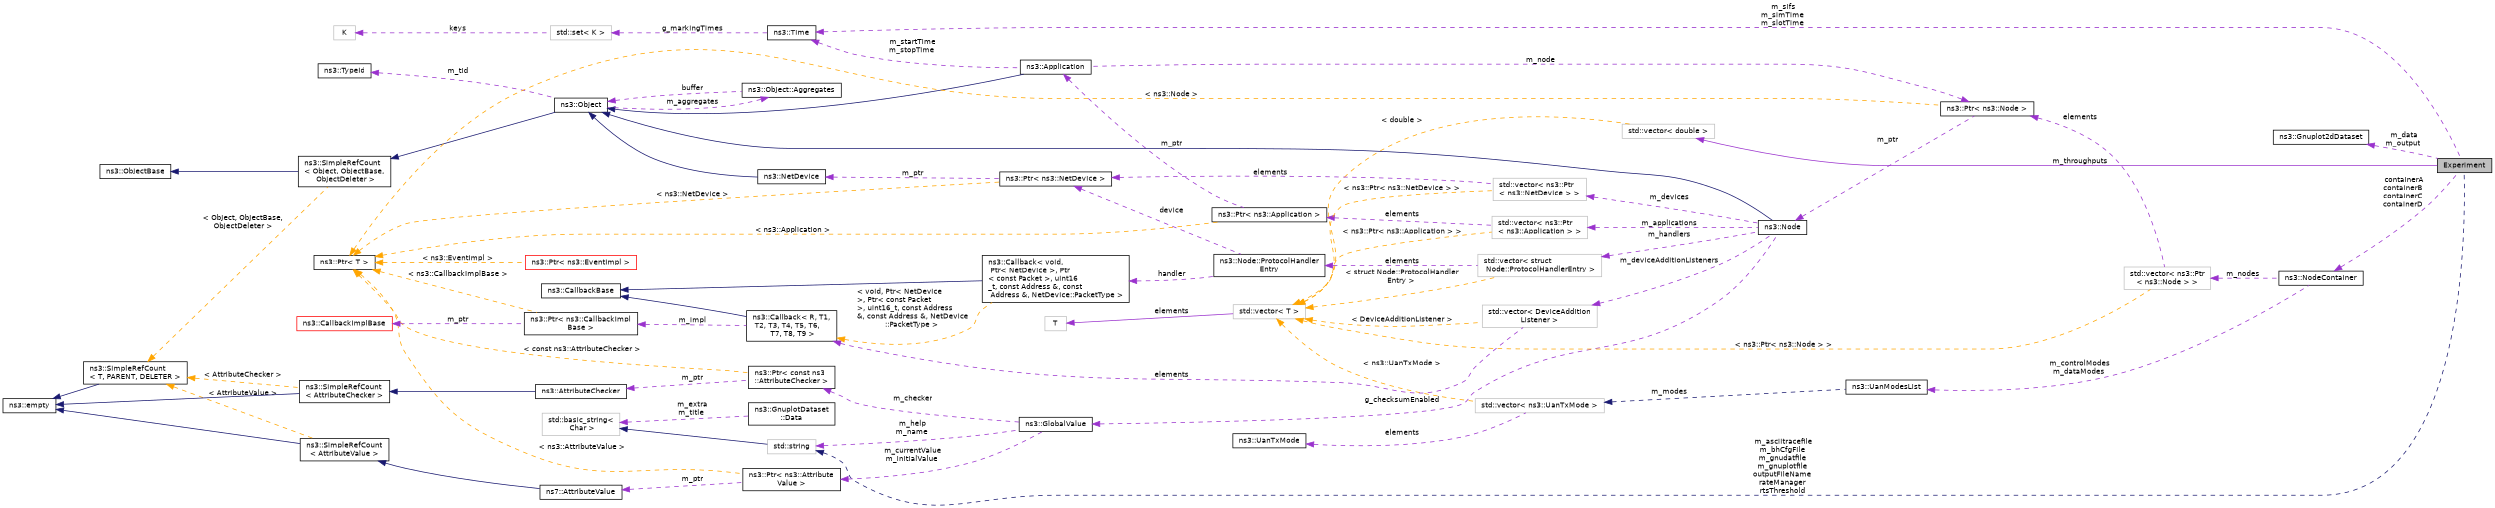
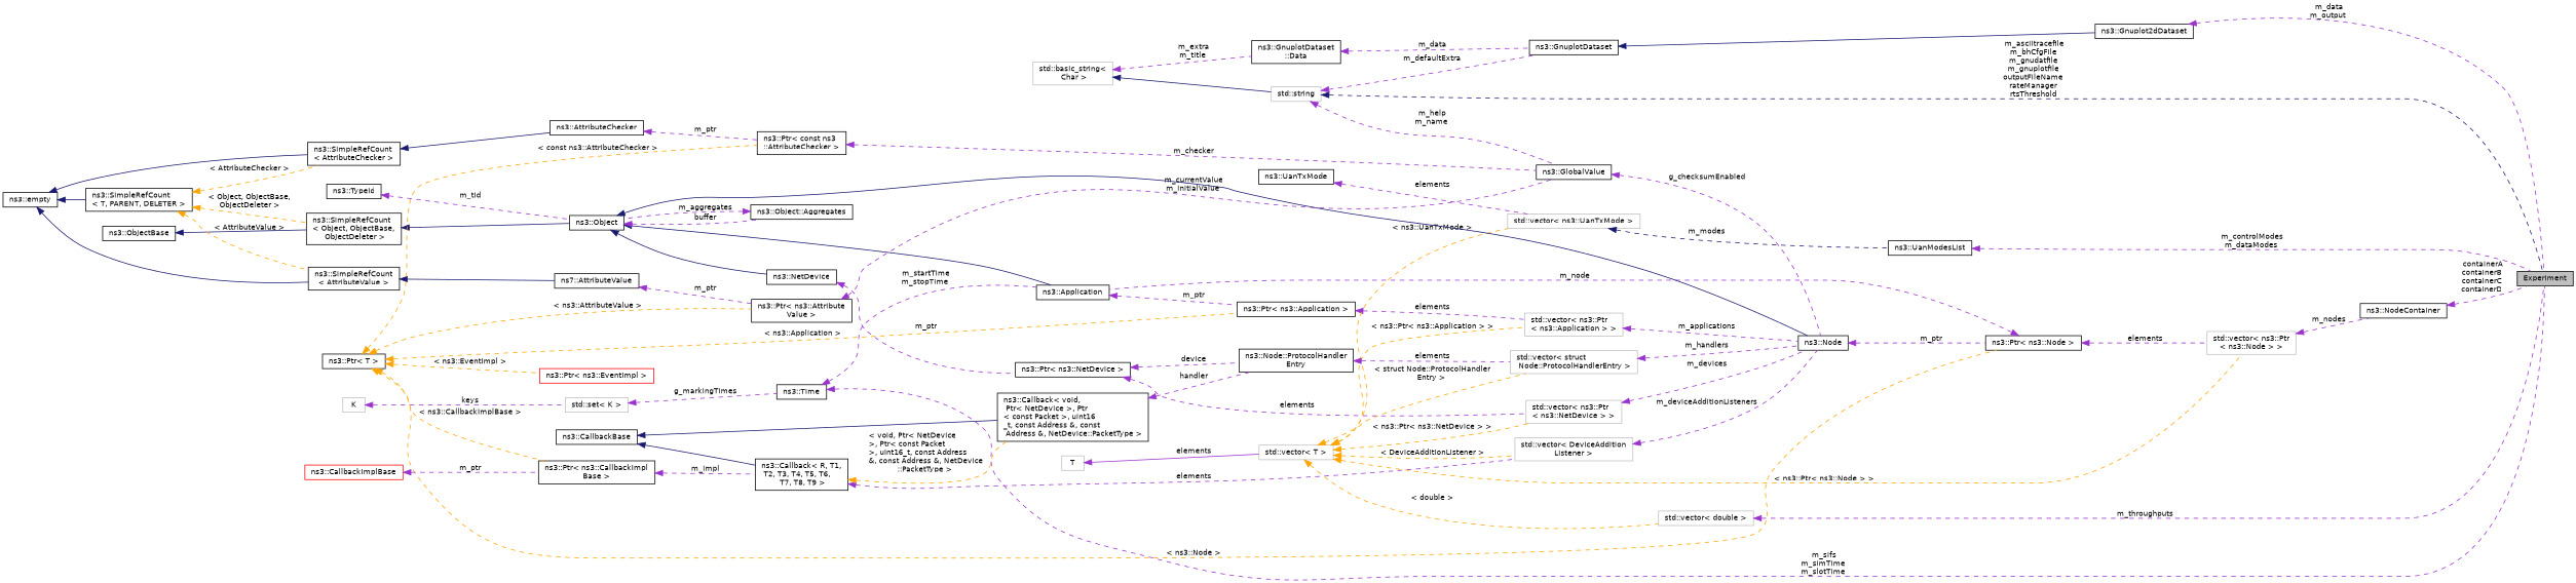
  digraph {
    rankdir=LR
    node [color=black fillcolor=white fontname=Helvetica fontsize=10 shape=record style=filled]
    edge [color=darkorchid3 dir=back fontname=Helvetica fontsize=10 labelfontname=Helvetica labelfontsize=10 style=dashed]
    n1 [fillcolor=grey75 fontcolor=black height=0.2 label=Experiment width=0.4]
    n2 [height=0.2 label="ns3::Time" width=0.4]
    n3 [height=0.2 label="ns3::Application" width=0.4]
    n4 [height=0.2 label="ns3::Ptr\< ns3::Application \>" width=0.4]
    n5 [color=grey75 height=0.2 label="std::set\< K \>" width=0.4]
    n6 [color=grey75 height=0.2 label=K width=0.4]
    n7 [height=0.2 label="ns3::Gnuplot2dDataset" width=0.4]
+   n8 [height=0.2 label="ns3::GnuplotDataset" width=0.4]
    n9 [height=0.2 label="ns3::GnuplotDataset\l::Data" width=0.4]
    n10 [color=grey75 height=0.2 label="std::string" width=0.4]
    n11 [height=0.2 label="ns3::GlobalValue" width=0.4]
    n12 [height=0.2 label="ns3::Node" width=0.4]
    n13 [color=grey75 height=0.2 label="std::basic_string\<\l Char \>" width=0.4]
    n14 [height=0.2 label="ns3::UanModesList" width=0.4]
    n15 [color=grey75 height=0.2 label="std::vector\< ns3::UanTxMode \>" width=0.4]
    n16 [height=0.2 label="ns3::UanTxMode" width=0.4]
    n17 [color=grey75 height=0.2 label="std::vector\< T \>" width=0.4]
    n18 [color=grey75 height=0.2 label="std::vector\< ns3::Ptr\l\< ns3::Node \> \>" width=0.4]
    n19 [color=grey75 height=0.2 label="std::vector\< ns3::Ptr\l\< ns3::Application \> \>" width=0.4]
    n20 [color=grey75 height=0.2 label="std::vector\< ns3::Ptr\l\< ns3::NetDevice \> \>" width=0.4]
    n21 [color=grey75 height=0.2 label="std::vector\< struct\l Node::ProtocolHandlerEntry \>" width=0.4]
    n22 [color=grey75 height=0.2 label="std::vector\< DeviceAddition\lListener \>" width=0.4]
    n23 [color=grey75 height=0.2 label="std::vector\< double \>" width=0.4]
    n24 [height=0.2 label="ns3::NodeContainer" width=0.4]
    n25 [color=grey75 height=0.2 label=T width=0.4]
    n26 [height=0.2 label="ns3::Ptr\< ns3::Node \>" width=0.4]
    n27 [height=0.2 label="ns3::Object" width=0.4]
    n28 [height=0.2 label="ns3::Object::Aggregates" width=0.4]
    n29 [height=0.2 label="ns3::NetDevice" width=0.4]
    n30 [height=0.2 label="ns3::Ptr\< ns3::NetDevice \>" width=0.4]
    n31 [height=0.2 label="ns3::SimpleRefCount\l\< Object, ObjectBase,\l ObjectDeleter \>" width=0.4]
    n32 [height=0.2 label="ns3::ObjectBase" width=0.4]
    n33 [height=0.2 label="ns3::SimpleRefCount\l\< T, PARENT, DELETER \>" width=0.4]
    n34 [height=0.2 label="ns3::SimpleRefCount\l\< AttributeValue \>" width=0.4]
    n35 [height=0.2 label="ns3::SimpleRefCount\l\< AttributeChecker \>" width=0.4]
    n36 [height=0.2 label="ns7::AttributeValue" width=0.4]
    n37 [height=0.2 label="ns3::AttributeChecker" width=0.4]
    n38 [height=0.2 label="ns3::empty" width=0.4]
    n39 [height=0.2 label="ns3::TypeId" width=0.4]
    n40 [color=red height=0.2 label="ns3::Ptr\< ns3::EventImpl \>" width=0.4]
    n41 [height=0.2 label="ns3::Ptr\< T \>" width=0.4]
    n42 [height=0.2 label="ns3::Ptr\< ns3::Attribute\lValue \>" width=0.4]
    n43 [height=0.2 label="ns3::Ptr\< const ns3\l::AttributeChecker \>" width=0.4]
    n44 [height=0.2 label="ns3::Ptr\< ns3::CallbackImpl\lBase \>" width=0.4]
    n45 [height=0.2 label="ns3::Node::ProtocolHandler\lEntry" width=0.4]
    n46 [height=0.2 label="ns3::Callback\< R, T1,\l T2, T3, T4, T5, T6,\l T7, T8, T9 \>" width=0.4]
    n47 [height=0.2 label="ns3::Callback\< void,\l Ptr\< NetDevice \>, Ptr\l\< const Packet \>, uint16\l_t, const Address &, const\l Address &, NetDevice::PacketType \>" width=0.4]
    n48 [height=0.2 label="ns3::CallbackBase" width=0.4]
    n49 [color=red height=0.2 label="ns3::CallbackImplBase" width=0.4]
    n2 -> n1 [label=" m_sifs\nm_simTime\nm_slotTime"]
    n2 -> n3 [label=" m_startTime\nm_stopTime"]
    n3 -> n4 [label=" m_ptr"]
    n4 -> n19 [label=" elements"]
    n5 -> n2 [label=" g_markingTimes"]
    n6 -> n5 [label=" keys"]
    n7 -> n1 [label=" m_data\nm_output"]
+   n8 -> n7 [color=midnightblue style=solid]
+   n9 -> n8 [label=" m_data"]
    n10 -> n1 [color=midnightblue label=" m_asciitracefile\nm_bhCfgFile\nm_gnudatfile\nm_gnuplotfile\noutputFileName\nrateManager\nrtsThreshold"]
+   n10 -> n8 [label=" m_defaultExtra"]
    n10 -> n11 [label=" m_help\nm_name"]
    n11 -> n12 [label=" g_checksumEnabled"]
    n12 -> n26 [label=" m_ptr"]
    n13 -> n9 [label=" m_extra\nm_title"]
    n13 -> n10 [color=midnightblue style=solid]
-   n14 -> n24 [label=" m_controlModes\nm_dataModes"]
+   n14 -> n1 [label=" m_controlModes\nm_dataModes"]
    n15 -> n14 [color=midnightblue label=" m_modes"]
    n16 -> n15 [label=" elements"]
    n17 -> n15 [color=orange label=" \< ns3::UanTxMode \>"]
    n17 -> n18 [color=orange label=" \< ns3::Ptr\< ns3::Node \> \>"]
    n17 -> n19 [color=orange label=" \< ns3::Ptr\< ns3::Application \> \>"]
    n17 -> n20 [color=orange label=" \< ns3::Ptr\< ns3::NetDevice \> \>"]
    n17 -> n21 [color=orange label=" \< struct Node::ProtocolHandler\lEntry \>"]
    n17 -> n22 [color=orange label=" \< DeviceAdditionListener \>"]
    n17 -> n23 [color=orange label=" \< double \>"]
    n18 -> n24 [label=" m_nodes"]
    n19 -> n12 [label=" m_applications"]
    n20 -> n12 [label=" m_devices"]
    n21 -> n12 [label=" m_handlers"]
    n22 -> n12 [label=" m_deviceAdditionListeners"]
-   n23 -> n1 [label=" m_throughputs" style=solid]
+   n23 -> n1 [label=" m_throughputs"]
    n24 -> n1 [label=" containerA\ncontainerB\ncontainerC\ncontainerD"]
    n25 -> n17 [label=" elements" style=solid]
    n26 -> n3 [label=" m_node"]
    n26 -> n18 [label=" elements"]
    n27 -> n3 [color=midnightblue style=solid]
    n27 -> n12 [color=midnightblue style=solid]
    n27 -> n28 [label=" buffer"]
    n27 -> n29 [color=midnightblue style=solid]
    n28 -> n27 [label=" m_aggregates"]
    n29 -> n30 [label=" m_ptr"]
    n30 -> n20 [label=" elements"]
    n30 -> n45 [label=" device"]
    n31 -> n27 [color=midnightblue style=solid]
    n32 -> n31 [color=midnightblue style=solid]
    n33 -> n31 [color=orange label=" \< Object, ObjectBase,\l ObjectDeleter \>"]
    n33 -> n34 [color=orange label=" \< AttributeValue \>"]
    n33 -> n35 [color=orange label=" \< AttributeChecker \>"]
    n34 -> n36 [color=midnightblue style=solid]
    n35 -> n37 [color=midnightblue style=solid]
    n36 -> n42 [label=" m_ptr"]
    n37 -> n43 [label=" m_ptr"]
    n38 -> n33 [color=midnightblue style=solid]
    n38 -> n34 [color=midnightblue style=solid]
    n38 -> n35 [color=midnightblue style=solid]
    n39 -> n27 [label=" m_tid"]
    n41 -> n4 [color=orange label=" \< ns3::Application \>"]
    n41 -> n26 [color=orange label=" \< ns3::Node \>"]
-   n41 -> n30 [color=orange label=" \< ns3::NetDevice \>"]
    n41 -> n40 [color=orange label=" \< ns3::EventImpl \>"]
    n41 -> n42 [color=orange label=" \< ns3::AttributeValue \>"]
    n41 -> n43 [color=orange label=" \< const ns3::AttributeChecker \>"]
    n41 -> n44 [color=orange label=" \< ns3::CallbackImplBase \>"]
    n42 -> n11 [label=" m_currentValue\nm_initialValue"]
    n43 -> n11 [label=" m_checker"]
    n44 -> n46 [label=" m_impl"]
    n45 -> n21 [label=" elements"]
    n46 -> n22 [label=" elements"]
    n46 -> n47 [color=orange label=" \< void, Ptr\< NetDevice\l \>, Ptr\< const Packet\l \>, uint16_t, const Address\l &, const Address &, NetDevice\l::PacketType \>"]
    n47 -> n45 [label=" handler"]
    n48 -> n46 [color=midnightblue style=solid]
    n48 -> n47 [color=midnightblue style=solid]
    n49 -> n44 [label=" m_ptr"]
  }
